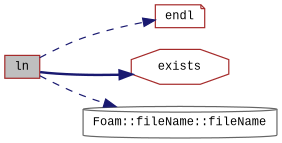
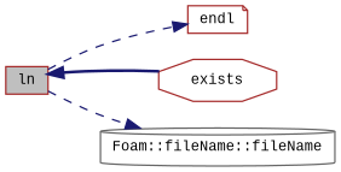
  digraph {
    fontname="Liberation Mono"
    rankdir=LR
    node [color=brown fontname="Liberation Mono" fontsize=10]
    edge [color=midnightblue fontname="Liberation Mono" fontsize=10 labelfontname=Helvetica labelfontsize=10 style=dashed]
    n1 [fillcolor=grey75 fontcolor=black height=0.2 label=ln shape=box style=filled width=0.4]
    n2 [height=0.2 label=endl shape=note width=0.4]
    n3 [height=0.2 label=exists shape=octagon width=0.4]
    n4 [color=gray40 height=0.2 label="Foam::fileName::fileName" shape=cylinder width=0.4]
    n1 -> n2
-   n1 -> n3 [style=bold]
+   n3 -> n1 [style=bold]
    n1 -> n4
  }
